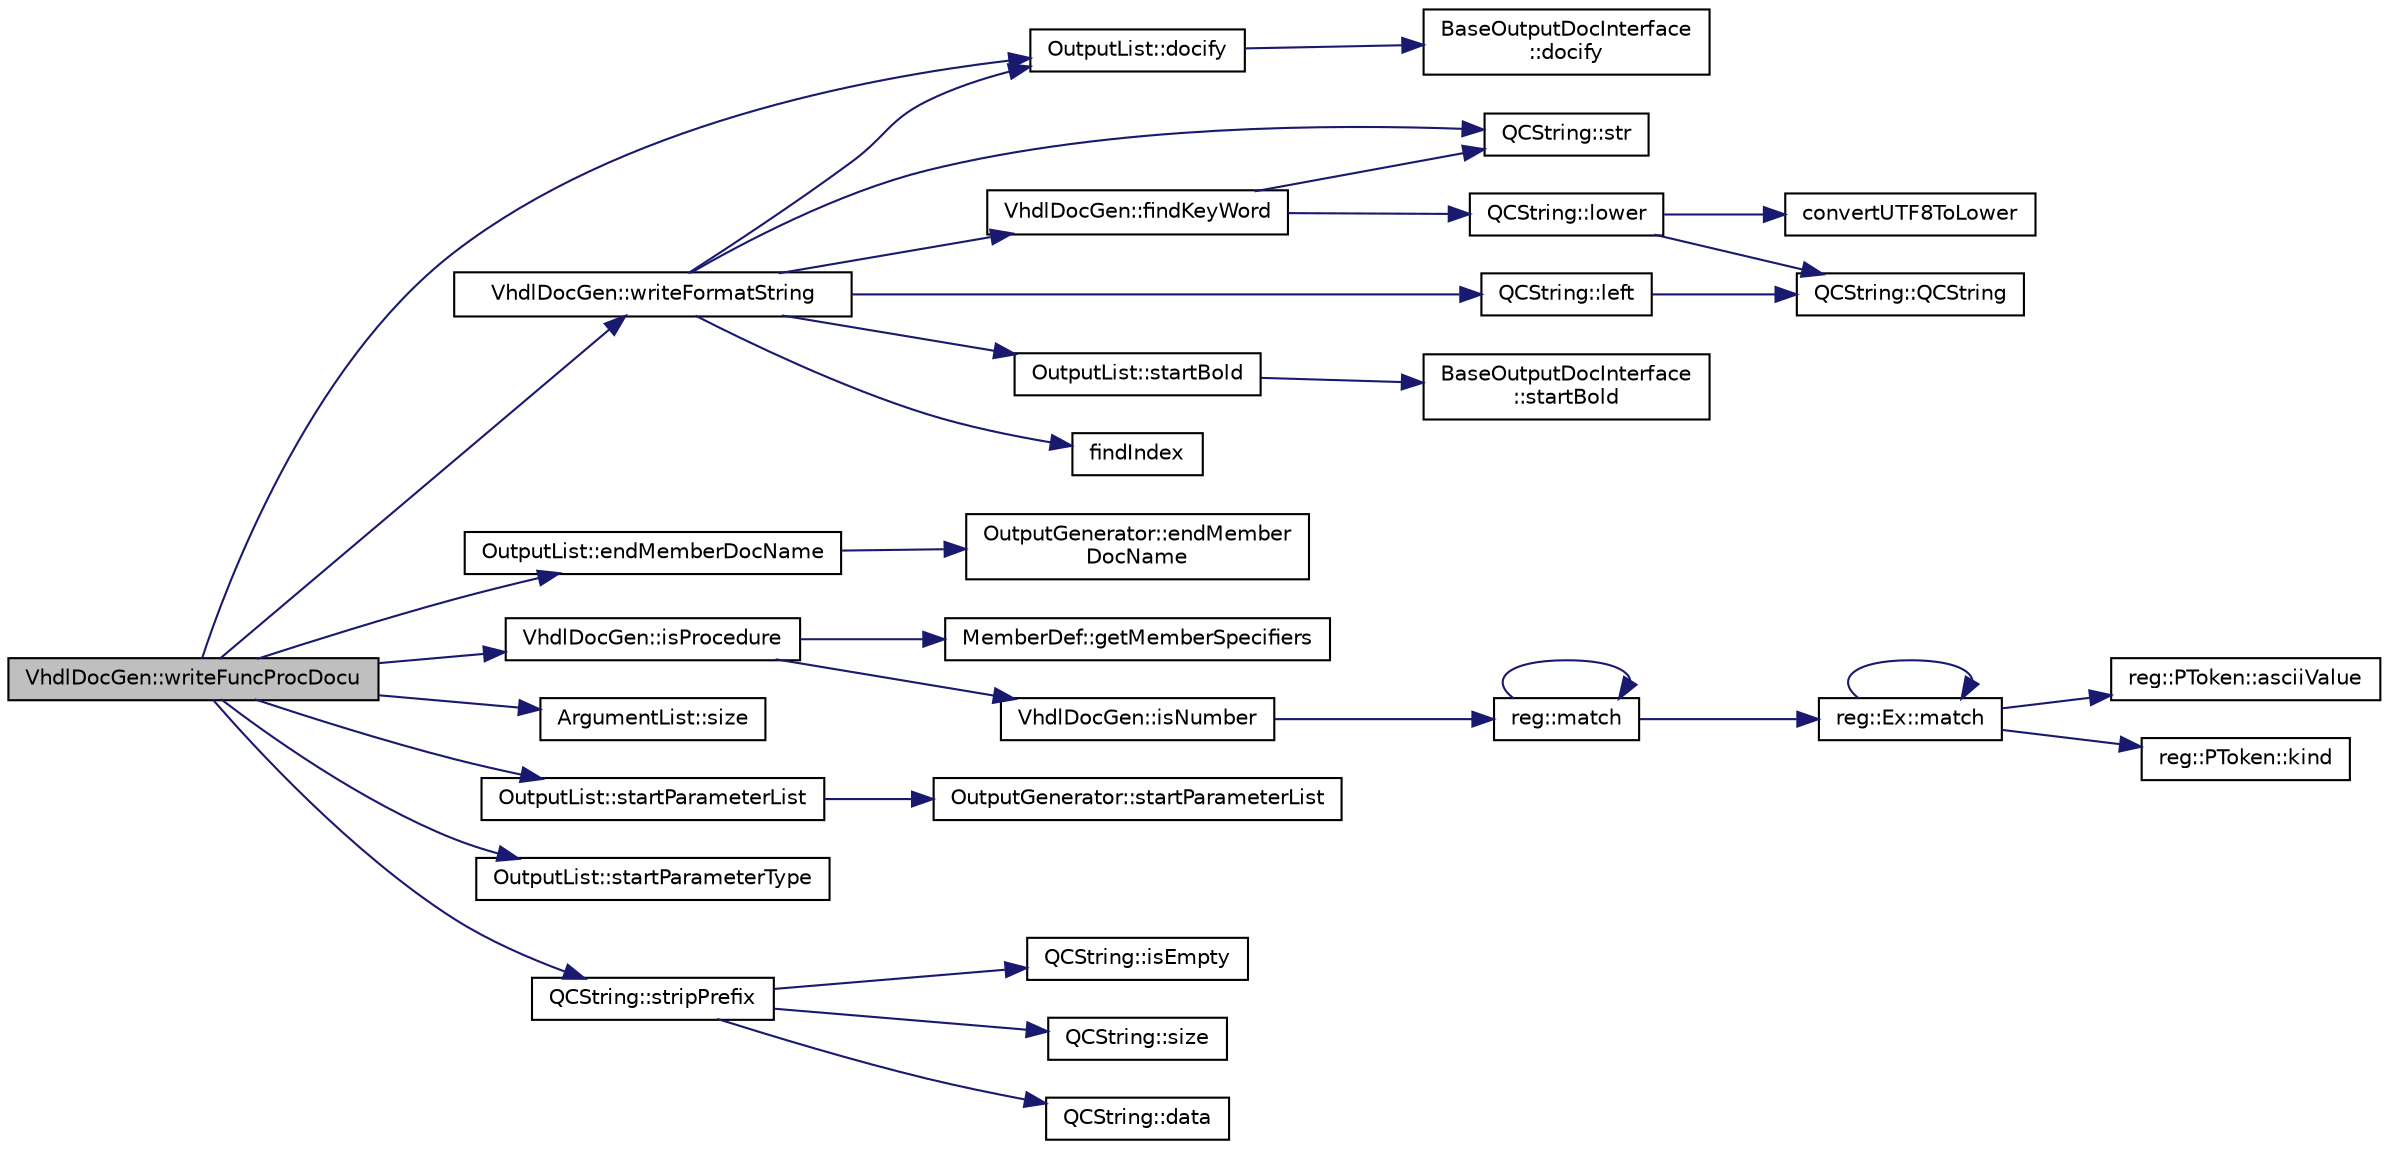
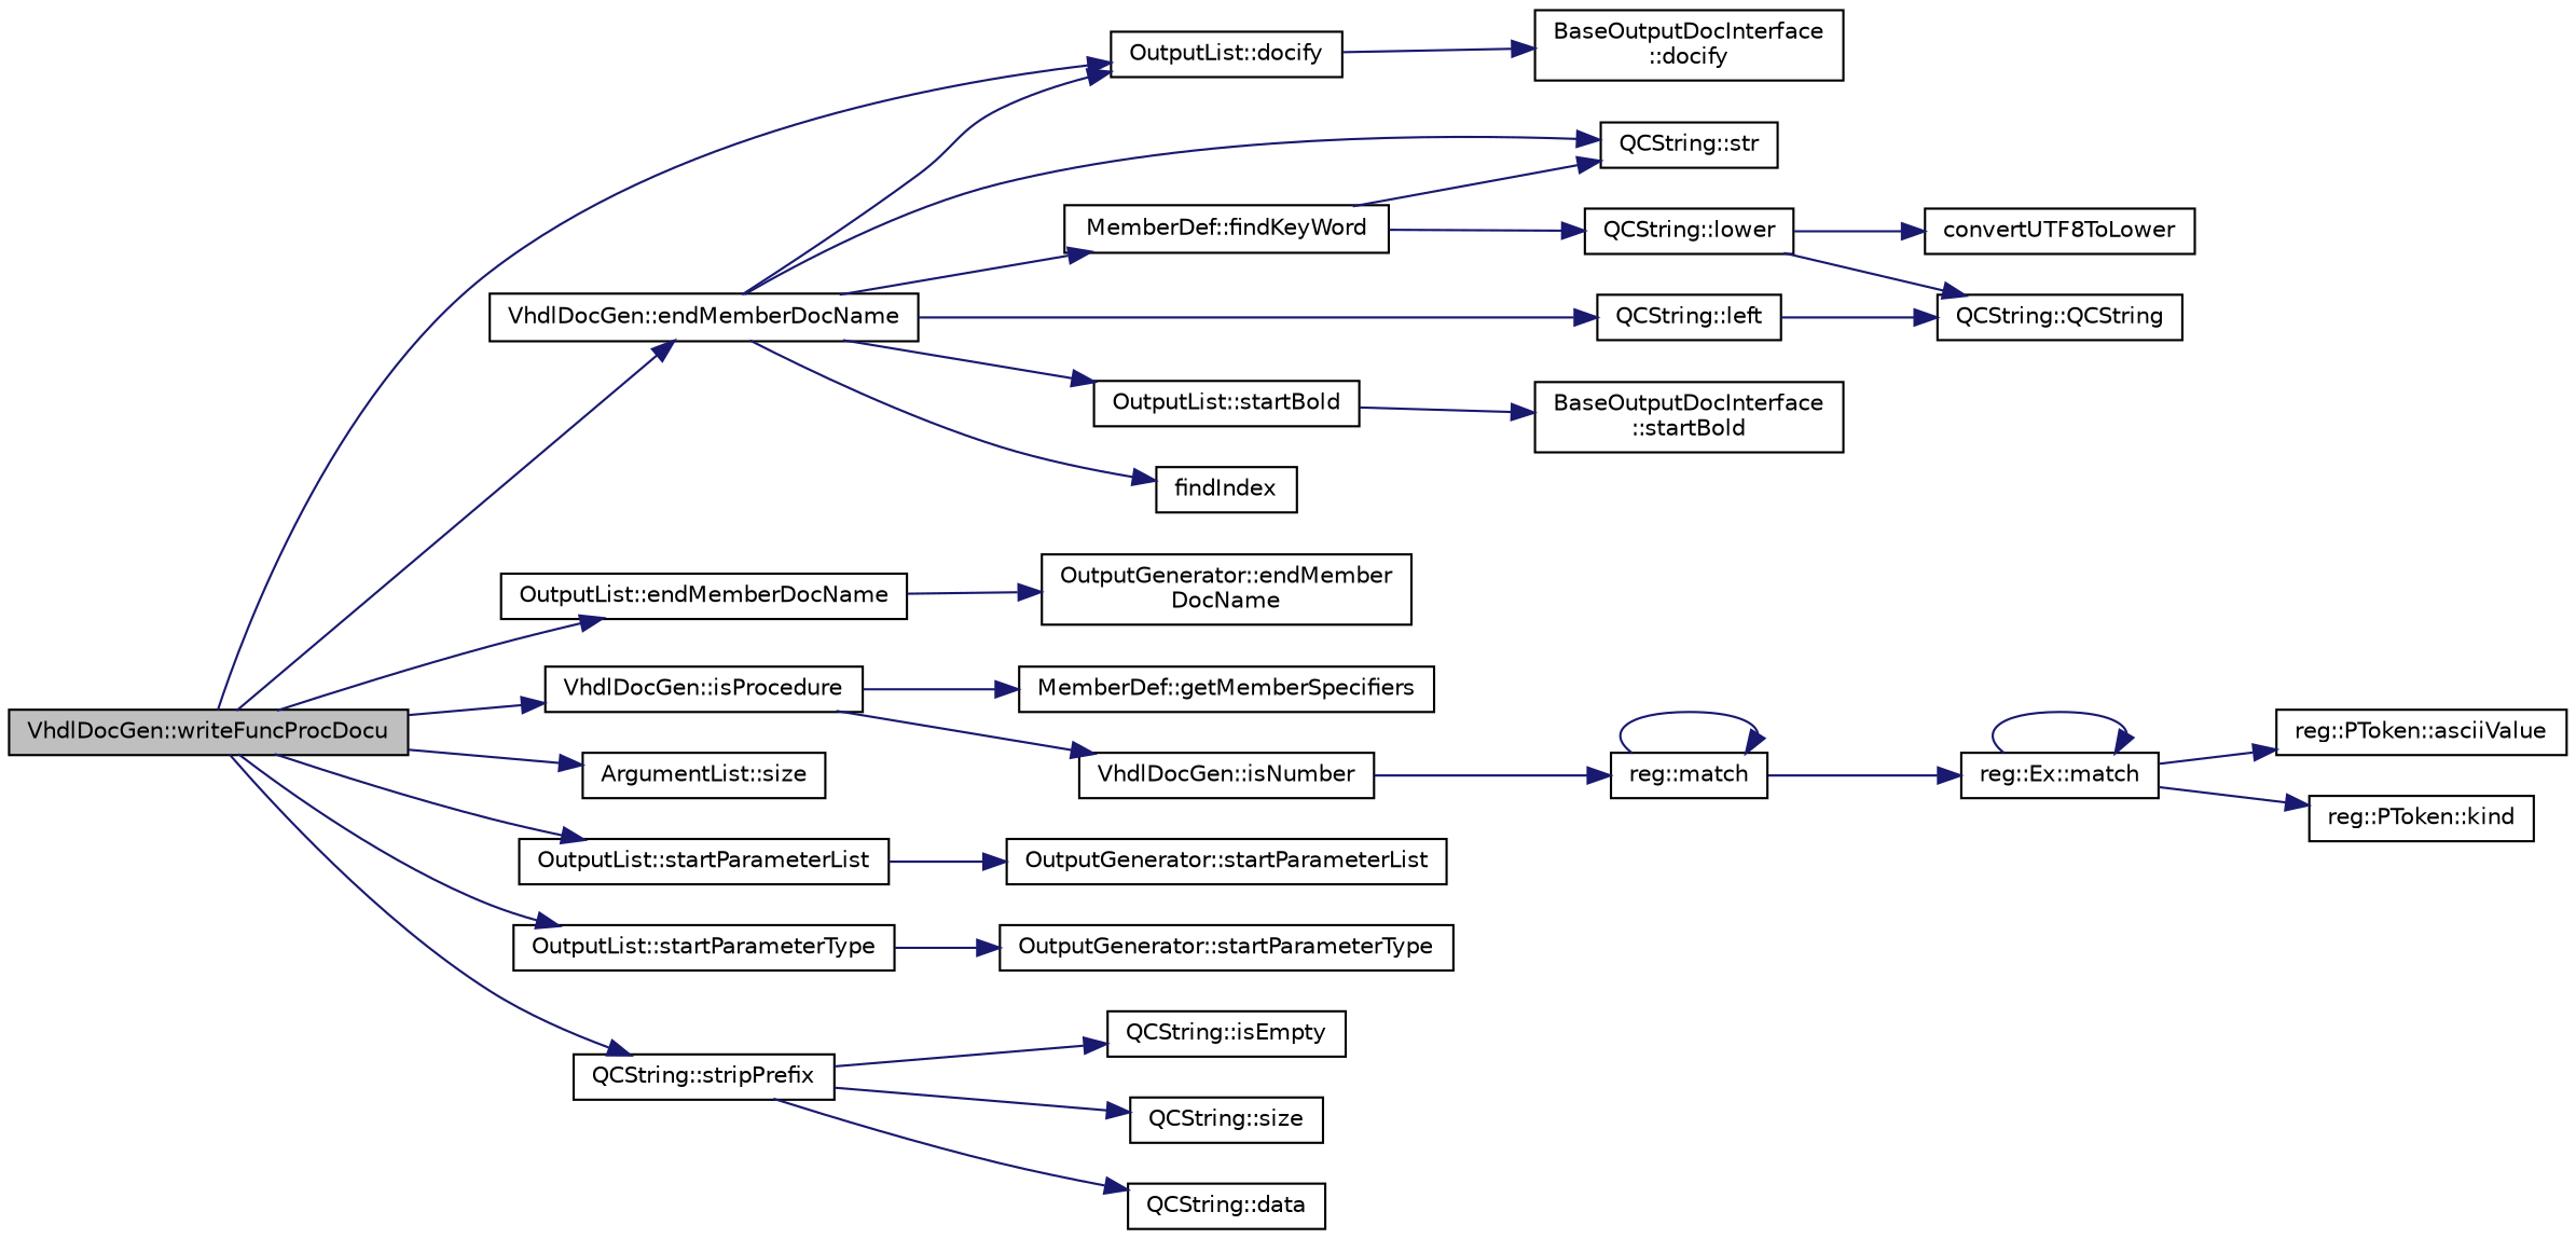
  digraph {
    rankdir=LR
    node [color=black fillcolor=white fontname=Helvetica fontsize=10 shape=record style=filled]
    edge [color=midnightblue fontname=Helvetica fontsize=10 labelfontname=Helvetica labelfontsize=10 style=solid]
    n1 [fillcolor=grey75 fontcolor=black height=0.2 label="VhdlDocGen::writeFuncProcDocu" width=0.4]
    n2 [height=0.2 label="OutputList::docify" width=0.4]
    n3 [height=0.2 label="OutputList::endMemberDocName" width=0.4]
    n4 [height=0.2 label="VhdlDocGen::isProcedure" width=0.4]
    n5 [height=0.2 label="ArgumentList::size" width=0.4]
    n6 [height=0.2 label="OutputList::startParameterList" width=0.4]
    n7 [height=0.2 label="OutputList::startParameterType" width=0.4]
    n8 [height=0.2 label="QCString::stripPrefix" width=0.4]
-   n9 [height=0.2 label="VhdlDocGen::writeFormatString" width=0.4]
+   n9 [height=0.2 label="VhdlDocGen::endMemberDocName" width=0.4]
    n10 [height=0.2 label="BaseOutputDocInterface\l::docify" width=0.4]
    n11 [height=0.2 label="OutputGenerator::endMember\lDocName" width=0.4]
    n12 [height=0.2 label="MemberDef::getMemberSpecifiers" width=0.4]
    n13 [height=0.2 label="VhdlDocGen::isNumber" width=0.4]
    n14 [height=0.2 label="OutputGenerator::startParameterList" width=0.4]
+   n15 [height=0.2 label="OutputGenerator::startParameterType" width=0.4]
    n16 [height=0.2 label="QCString::data" width=0.4]
    n17 [height=0.2 label="QCString::isEmpty" width=0.4]
    n18 [height=0.2 label="QCString::size" width=0.4]
    n19 [height=0.2 label=findIndex width=0.4]
-   n20 [height=0.2 label="VhdlDocGen::findKeyWord" width=0.4]
+   n20 [height=0.2 label="MemberDef::findKeyWord" width=0.4]
    n21 [height=0.2 label="QCString::str" width=0.4]
    n22 [height=0.2 label="QCString::left" width=0.4]
    n23 [height=0.2 label="OutputList::startBold" width=0.4]
    n24 [height=0.2 label="QCString::lower" width=0.4]
    n25 [height=0.2 label="reg::match" width=0.4]
    n26 [height=0.2 label="QCString::QCString" width=0.4]
    n27 [height=0.2 label="BaseOutputDocInterface\l::startBold" width=0.4]
    n28 [height=0.2 label=convertUTF8ToLower width=0.4]
    n29 [height=0.2 label="reg::Ex::match" width=0.4]
    n30 [height=0.2 label="reg::PToken::asciiValue" width=0.4]
    n31 [height=0.2 label="reg::PToken::kind" width=0.4]
    n1 -> n2
    n1 -> n3
    n1 -> n4
    n1 -> n5
    n1 -> n6
    n1 -> n7
    n1 -> n8
    n1 -> n9
    n2 -> n10
    n3 -> n11
    n4 -> n12
    n4 -> n13
    n6 -> n14
+   n7 -> n15
    n8 -> n16
    n8 -> n17
    n8 -> n18
    n9 -> n2
    n9 -> n19
    n9 -> n20
    n9 -> n21
    n9 -> n22
    n9 -> n23
    n13 -> n25
    n20 -> n21
    n20 -> n24
    n22 -> n26
    n23 -> n27
    n24 -> n26
    n24 -> n28
    n25 -> n25
    n25 -> n29
    n29 -> n29
    n29 -> n30
    n29 -> n31
  }
